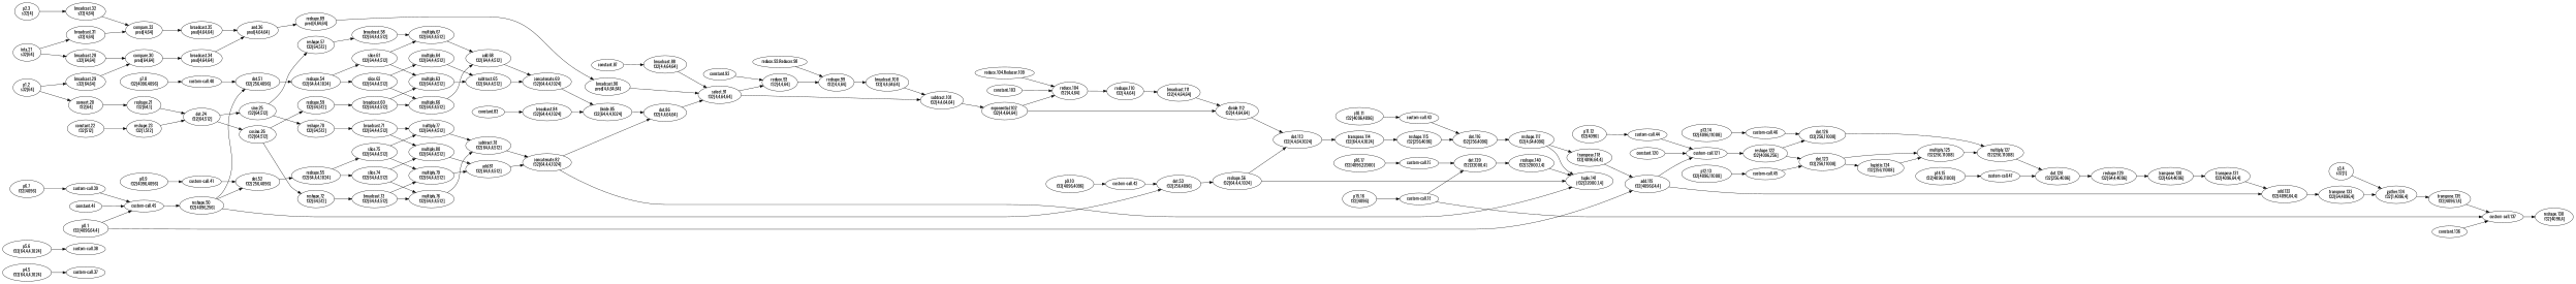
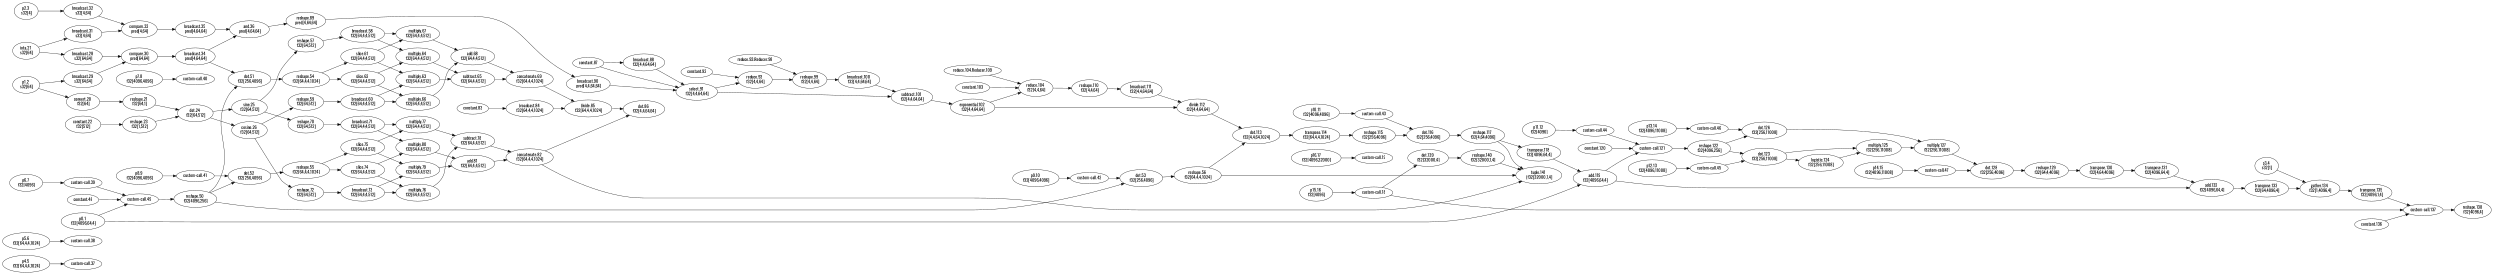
  digraph {
    fontname=Oswald
    rankdir=LR
    node [fontname=Oswald]
    edge [fontname=Oswald]
    n1 [label="p4.5 \n f32[64,4,4,1024]"]
    "custom-call.37"
    n3 [label="p5.6 \n f32[64,4,4,1024]"]
    "custom-call.38"
    n5 [label="p16.17 \n f32[4096,32000]"]
    "custom-call.19"
    n7 [label="dot.139 \n f32[32000,4]"]
    n8 [label="iota.27 \n s32[64]"]
    n9 [label="broadcast.28 \n s32[64,64]"]
    n10 [label="broadcast.31 \n s32[4,64]"]
    n11 [label="compare.30 \n pred[64,64]"]
    n12 [label="compare.33 \n pred[4,64]"]
    n13 [label="broadcast.34 \n pred[4,64,64]"]
    n14 [label="p1.2 \n s32[64]"]
    n15 [label="broadcast.29 \n s32[64,64]"]
    n16 [label="convert.20 \n f32[64]"]
    n17 [label="reshape.21 \n f32[64,1]"]
    n18 [label="and.36 \n pred[4,64,64]"]
    n19 [label="reshape.89 \n pred[4,64,64]"]
    n20 [label="broadcast.35 \n pred[4,64,64]"]
    n21 [label="p2.3 \n s32[4]"]
    n22 [label="broadcast.32 \n s32[4,64]"]
    n23 [label="broadcast.90 \n pred[4,4,64,64]"]
    n24 [label="select.91 \n f32[4,4,64,64]"]
    n25 [label="reduce.93 \n f32[4,4,64]"]
    n26 [label="subtract.101 \n f32[4,4,64,64]"]
    n27 [label="dot.24 \n f32[64,512]"]
    n28 [label="cosine.26 \n f32[64,512]"]
    n29 [label="sine.25 \n f32[64,512]"]
    n30 [label="constant.22 \n f32[512]"]
    n31 [label="reshape.23 \n f32[1,512]"]
    n32 [label="reshape.59 \n f32[64,512]"]
    n33 [label="reshape.72 \n f32[64,512]"]
    n34 [label="reshape.57 \n f32[64,512]"]
    n35 [label="reshape.70 \n f32[64,512]"]
    n36 [label="broadcast.60 \n f32[64,4,4,512]"]
    n37 [label="broadcast.73 \n f32[64,4,4,512]"]
    n38 [label="multiply.63 \n f32[64,4,4,512]"]
    n39 [label="multiply.66 \n f32[64,4,4,512]"]
    n40 [label="subtract.65 \n f32[64,4,4,512]"]
    n41 [label="add.68 \n f32[64,4,4,512]"]
    n42 [label="p0.1 \n f32[4096,64,4]"]
    n43 [label="add.119 \n f32[4096,64,4]"]
    "custom-call.49"
    n45 [label="add.132 \n f32[4096,64,4]"]
    "custom-call.121"
    n47 [label="reshape.50 \n f32[4096,256]"]
    n48 [label="p6.7 \n f32[4096]"]
    "custom-call.39"
    n50 [label="dot.51 \n f32[256,4096]"]
    n51 [label="dot.52 \n f32[256,4096]"]
    n52 [label="dot.53 \n f32[256,4096]"]
    n53 [label="reshape.54 \n f32[64,4,4,1024]"]
    n54 [label="reshape.55 \n f32[64,4,4,1024]"]
    n55 [label="reshape.56 \n f32[64,4,4,1024]"]
    n56 [label="p7.8 \n f32[4096,4096]"]
    "custom-call.40"
    n58 [label="slice.61 \n f32[64,4,4,512]"]
    n59 [label="slice.62 \n f32[64,4,4,512]"]
    n60 [label="multiply.67 \n f32[64,4,4,512]"]
    n61 [label="multiply.64 \n f32[64,4,4,512]"]
    n62 [label="concatenate.69 \n f32[64,4,4,1024]"]
    n63 [label="broadcast.58 \n f32[64,4,4,512]"]
    n64 [label="broadcast.71 \n f32[64,4,4,512]"]
    n65 [label="divide.85 \n f32[64,4,4,1024]"]
    n66 [label="dot.86 \n f32[4,4,64,64]"]
    n67 [label="broadcast.84 \n f32[64,4,4,1024]"]
    n68 [label="multiply.76 \n f32[64,4,4,512]"]
    n69 [label="multiply.79 \n f32[64,4,4,512]"]
    n70 [label="subtract.78 \n f32[64,4,4,512]"]
    n71 [label="add.81 \n f32[64,4,4,512]"]
    n72 [label="p8.9 \n f32[4096,4096]"]
    "custom-call.41"
    n74 [label="slice.74 \n f32[64,4,4,512]"]
    n75 [label="slice.75 \n f32[64,4,4,512]"]
    n76 [label="multiply.80 \n f32[64,4,4,512]"]
    n77 [label="multiply.77 \n f32[64,4,4,512]"]
    n78 [label="concatenate.82 \n f32[64,4,4,1024]"]
    n79 [label="tuple.141 \n (f32[32000,1,4]"]
    n80 [label="broadcast.88 \n f32[4,4,64,64]"]
    n81 [label="reshape.99 \n f32[4,4,64]"]
    n82 [label="exponential.102 \n f32[4,4,64,64]"]
    n83 [label="broadcast.100 \n f32[4,4,64,64]"]
    n84 [label="reduce.104 \n f32[4,4,64]"]
    n85 [label="divide.112 \n f32[4,4,64,64]"]
    n86 [label="reshape.110 \n f32[4,4,64]"]
    n87 [label="dot.113 \n f32[4,4,64,1024]"]
    n88 [label="broadcast.111 \n f32[4,4,64,64]"]
    n89 [label="transpose.114 \n f32[64,4,4,1024]"]
    n90 [label="p9.10 \n f32[4096,4096]"]
    "custom-call.42"
    n92 [label="reshape.115 \n f32[256,4096]"]
    n93 [label="dot.116 \n f32[256,4096]"]
    n94 [label="reshape.117 \n f32[4,64,4096]"]
    n95 [label="p10.11 \n f32[4096,4096]"]
    "custom-call.43"
    n97 [label="transpose.118 \n f32[4096,64,4]"]
    n98 [label="transpose.133 \n f32[64,4096,4]"]
    n99 [label="reshape.122 \n f32[4096,256]"]
    n100 [label="p11.12 \n f32[4096]"]
    "custom-call.44"
    n102 [label="dot.123 \n f32[256,11008]"]
    n103 [label="dot.126 \n f32[256,11008]"]
    n104 [label="logistic.124 \n f32[256,11008]"]
    n105 [label="multiply.125 \n f32[256,11008]"]
    n106 [label="multiply.127 \n f32[256,11008]"]
    n107 [label="p12.13 \n f32[4096,11008]"]
    "custom-call.45"
    n109 [label="dot.128 \n f32[256,4096]"]
    n110 [label="p13.14 \n f32[4096,11008]"]
    "custom-call.46"
    n112 [label="reshape.129 \n f32[64,4,4096]"]
    n113 [label="p14.15 \n f32[4096,11008]"]
    "custom-call.47"
    n115 [label="transpose.130 \n f32[4,64,4096]"]
    n116 [label="transpose.131 \n f32[4096,64,4]"]
    n117 [label="gather.134 \n f32[1,4096,4]"]
    n118 [label="transpose.135 \n f32[4096,1,4]"]
    n119 [label="p3.4 \n s32[1]"]
    "custom-call.137"
    n121 [label="reshape.138 \n f32[4096,4]"]
    n122 [label="p15.16 \n f32[4096]"]
    "custom-call.18"
    n124 [label="reshape.140 \n f32[32000,1,4]"]
    "constant.48"
    "constant.83"
    "constant.87"
    "constant.92"
    "reduce.93.Reducer.98"
    "constant.103"
    "reduce.104.Reducer.109"
    "constant.120"
    "constant.136"
    n1 -> "custom-call.37"
    n3 -> "custom-call.38"
    n5 -> "custom-call.19"
-   "custom-call.19" -> n7
    n7 -> n124
    n8 -> n9
    n8 -> n10
    n9 -> n11
    n10 -> n12
    n11 -> n13
    n12 -> n20
    n13 -> n18
    n14 -> n15
    n14 -> n16
    n15 -> n11
    n16 -> n17
    n17 -> n27
    n18 -> n19
    n19 -> n23
    n20 -> n18
    n21 -> n22
    n22 -> n12
    n23 -> n24
    n24 -> n25
    n24 -> n26
    n25 -> n81
    n26 -> n82
    n27 -> n28
    n27 -> n29
    n28 -> n32
    n28 -> n33
    n29 -> n34
    n29 -> n35
    n30 -> n31
    n31 -> n27
    n32 -> n36
    n33 -> n37
    n34 -> n63
    n35 -> n64
    n36 -> n38
    n36 -> n39
    n37 -> n68
    n37 -> n69
    n38 -> n40
    n39 -> n41
    n40 -> n62
    n41 -> n62
    n42 -> n43
    n42 -> "custom-call.49"
    n43 -> n45
    n43 -> "custom-call.121"
    "custom-call.49" -> n47
    n45 -> n98
    "custom-call.121" -> n99
    n47 -> n50
    n47 -> n51
    n47 -> n52
    n48 -> "custom-call.39"
    "custom-call.39" -> "custom-call.49"
    n50 -> n53
    n51 -> n54
    n52 -> n55
    n53 -> n58
    n53 -> n59
    n54 -> n74
    n54 -> n75
    n55 -> n79
    n55 -> n87
    n56 -> "custom-call.40"
-   "custom-call.40" -> n50
+   n13 -> n50
    n58 -> n38
    n58 -> n60
    n59 -> n39
    n59 -> n61
    n60 -> n41
    n61 -> n40
    n62 -> n65
    n63 -> n60
+   n63 -> n61
    n64 -> n76
    n64 -> n77
    n65 -> n66
-   n66 -> n24
+   "constant.87" -> n24
    n67 -> n65
    n68 -> n70
    n69 -> n71
    n70 -> n78
    n71 -> n78
    n72 -> "custom-call.41"
    "custom-call.41" -> n51
    n74 -> n68
    n74 -> n76
    n75 -> n69
    n75 -> n77
    n76 -> n71
    n77 -> n70
    n78 -> n66
    n78 -> n79
    n80 -> n24
    n81 -> n83
    n82 -> n84
    n82 -> n85
    n83 -> n26
    n84 -> n86
    n85 -> n87
    n86 -> n88
    n87 -> n89
    n88 -> n85
    n89 -> n92
    n90 -> "custom-call.42"
    "custom-call.42" -> n52
    n92 -> n93
    n93 -> n94
    n94 -> n79
    n94 -> n97
    n95 -> "custom-call.43"
    "custom-call.43" -> n93
    n97 -> n43
    n98 -> n117
    n99 -> n102
    n99 -> n103
    n100 -> "custom-call.44"
    "custom-call.44" -> "custom-call.121"
    n102 -> n104
    n102 -> n105
    n103 -> n106
    n104 -> n105
    n105 -> n106
    n106 -> n109
    n107 -> "custom-call.45"
    "custom-call.45" -> n102
    n109 -> n112
    n110 -> "custom-call.46"
    "custom-call.46" -> n103
    n112 -> n115
    n113 -> "custom-call.47"
    "custom-call.47" -> n109
    n115 -> n116
    n116 -> n45
    n117 -> n118
    n118 -> "custom-call.137"
    n119 -> n117
    "custom-call.137" -> n121
    n122 -> "custom-call.18"
    "custom-call.18" -> n7
    "custom-call.18" -> "custom-call.137"
    n124 -> n79
    "constant.48" -> "custom-call.49"
    "constant.83" -> n67
    "constant.87" -> n80
    "constant.92" -> n25
    "reduce.93.Reducer.98" -> n81
    "constant.103" -> n84
    "reduce.104.Reducer.109" -> n84
    "constant.120" -> "custom-call.121"
    "constant.136" -> "custom-call.137"
  }
